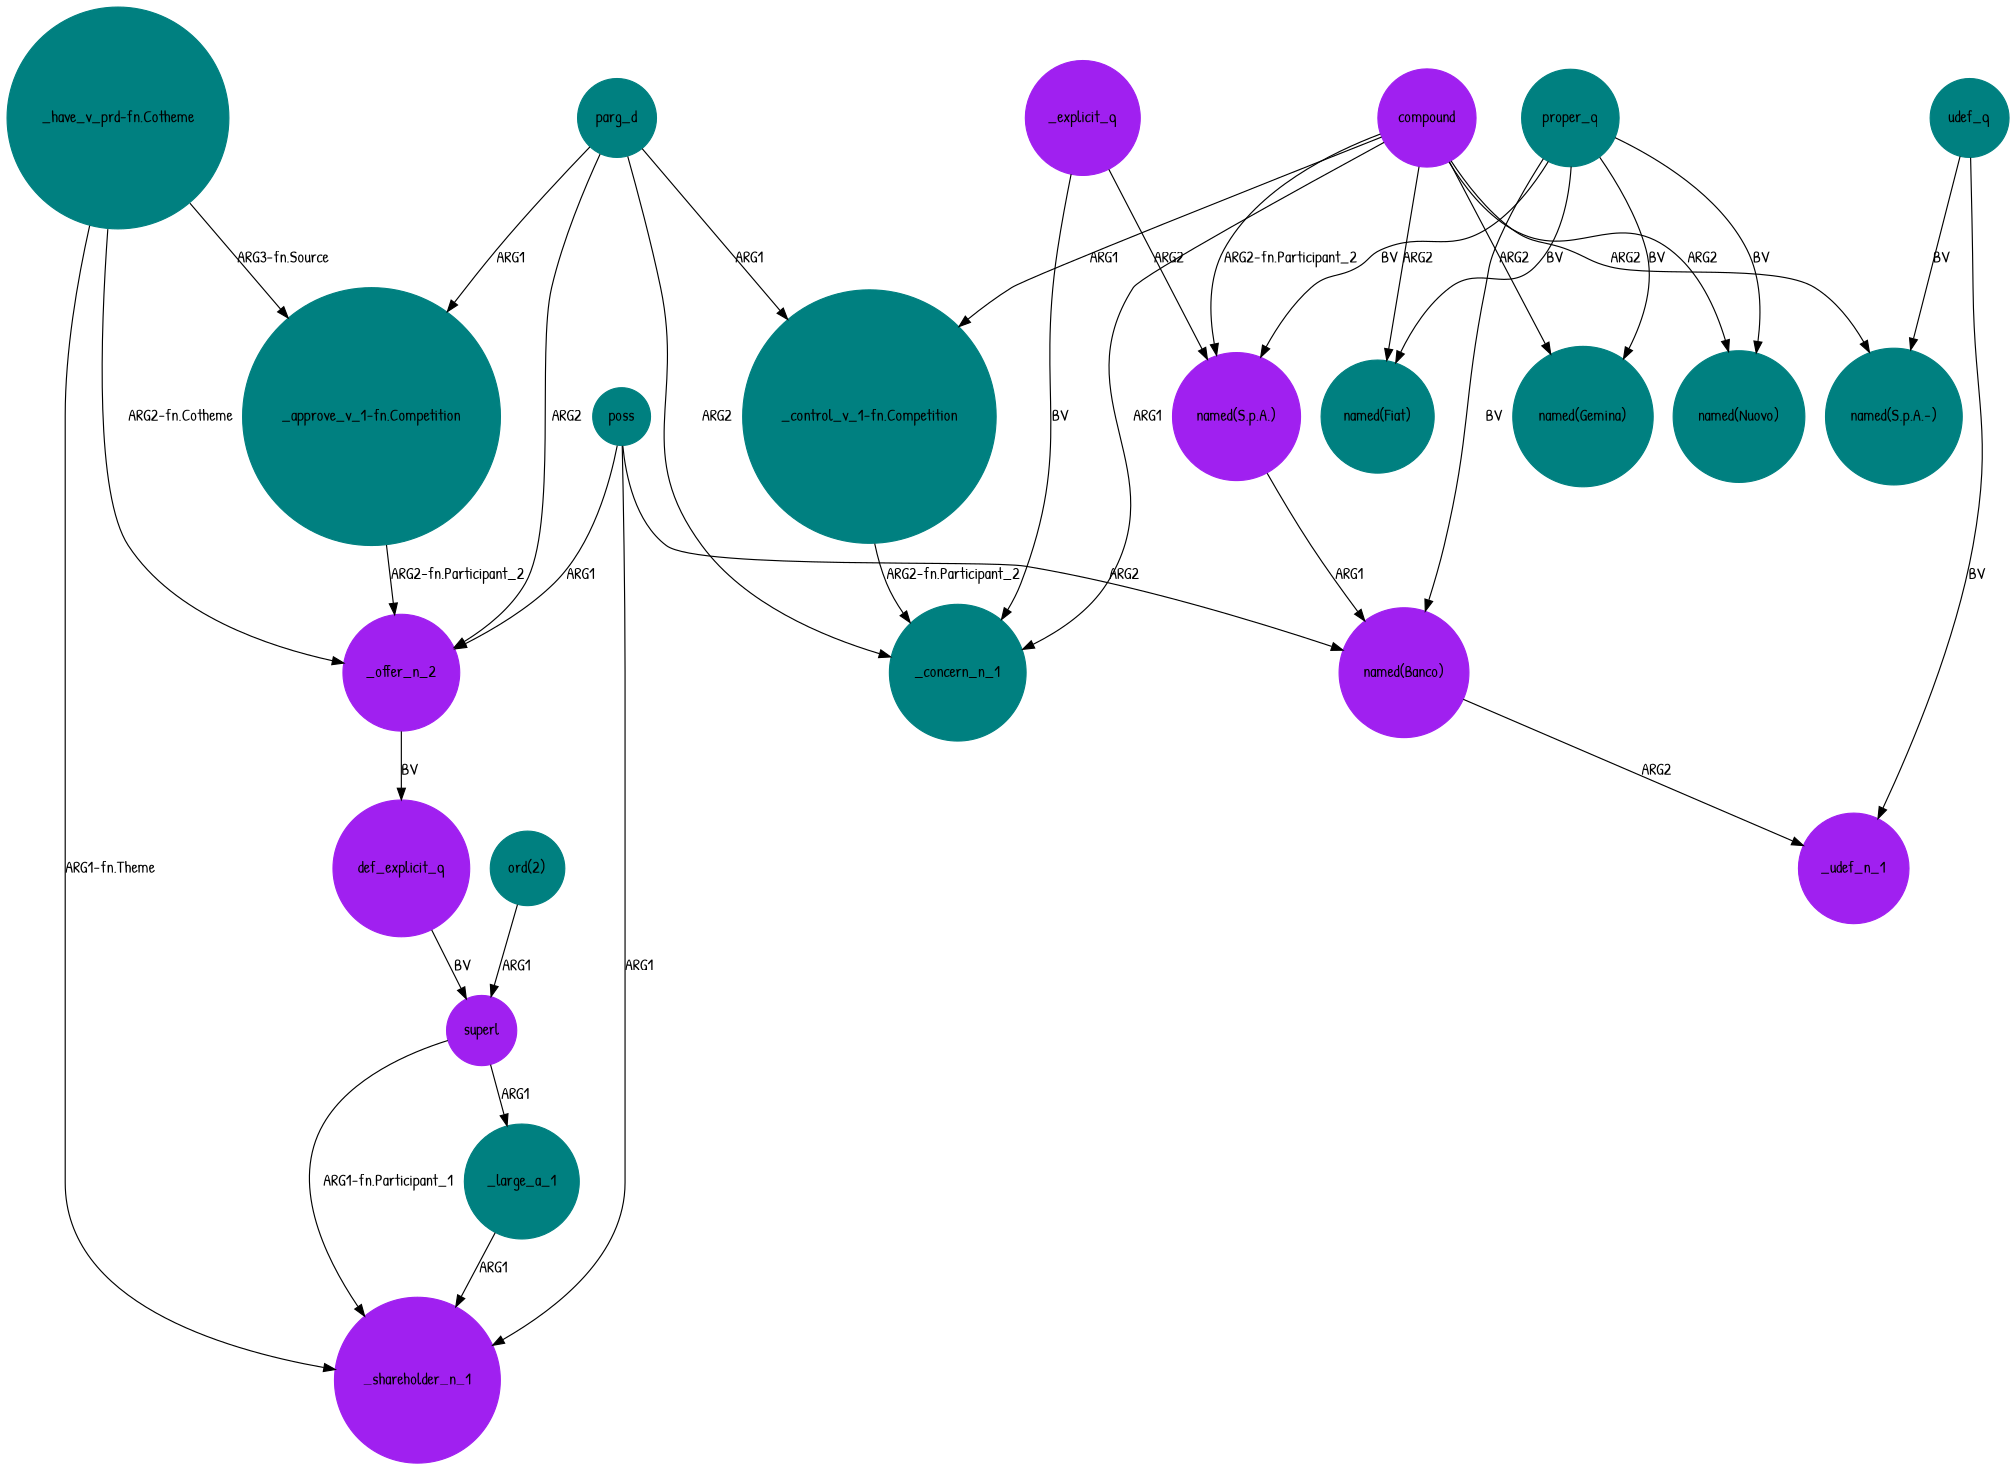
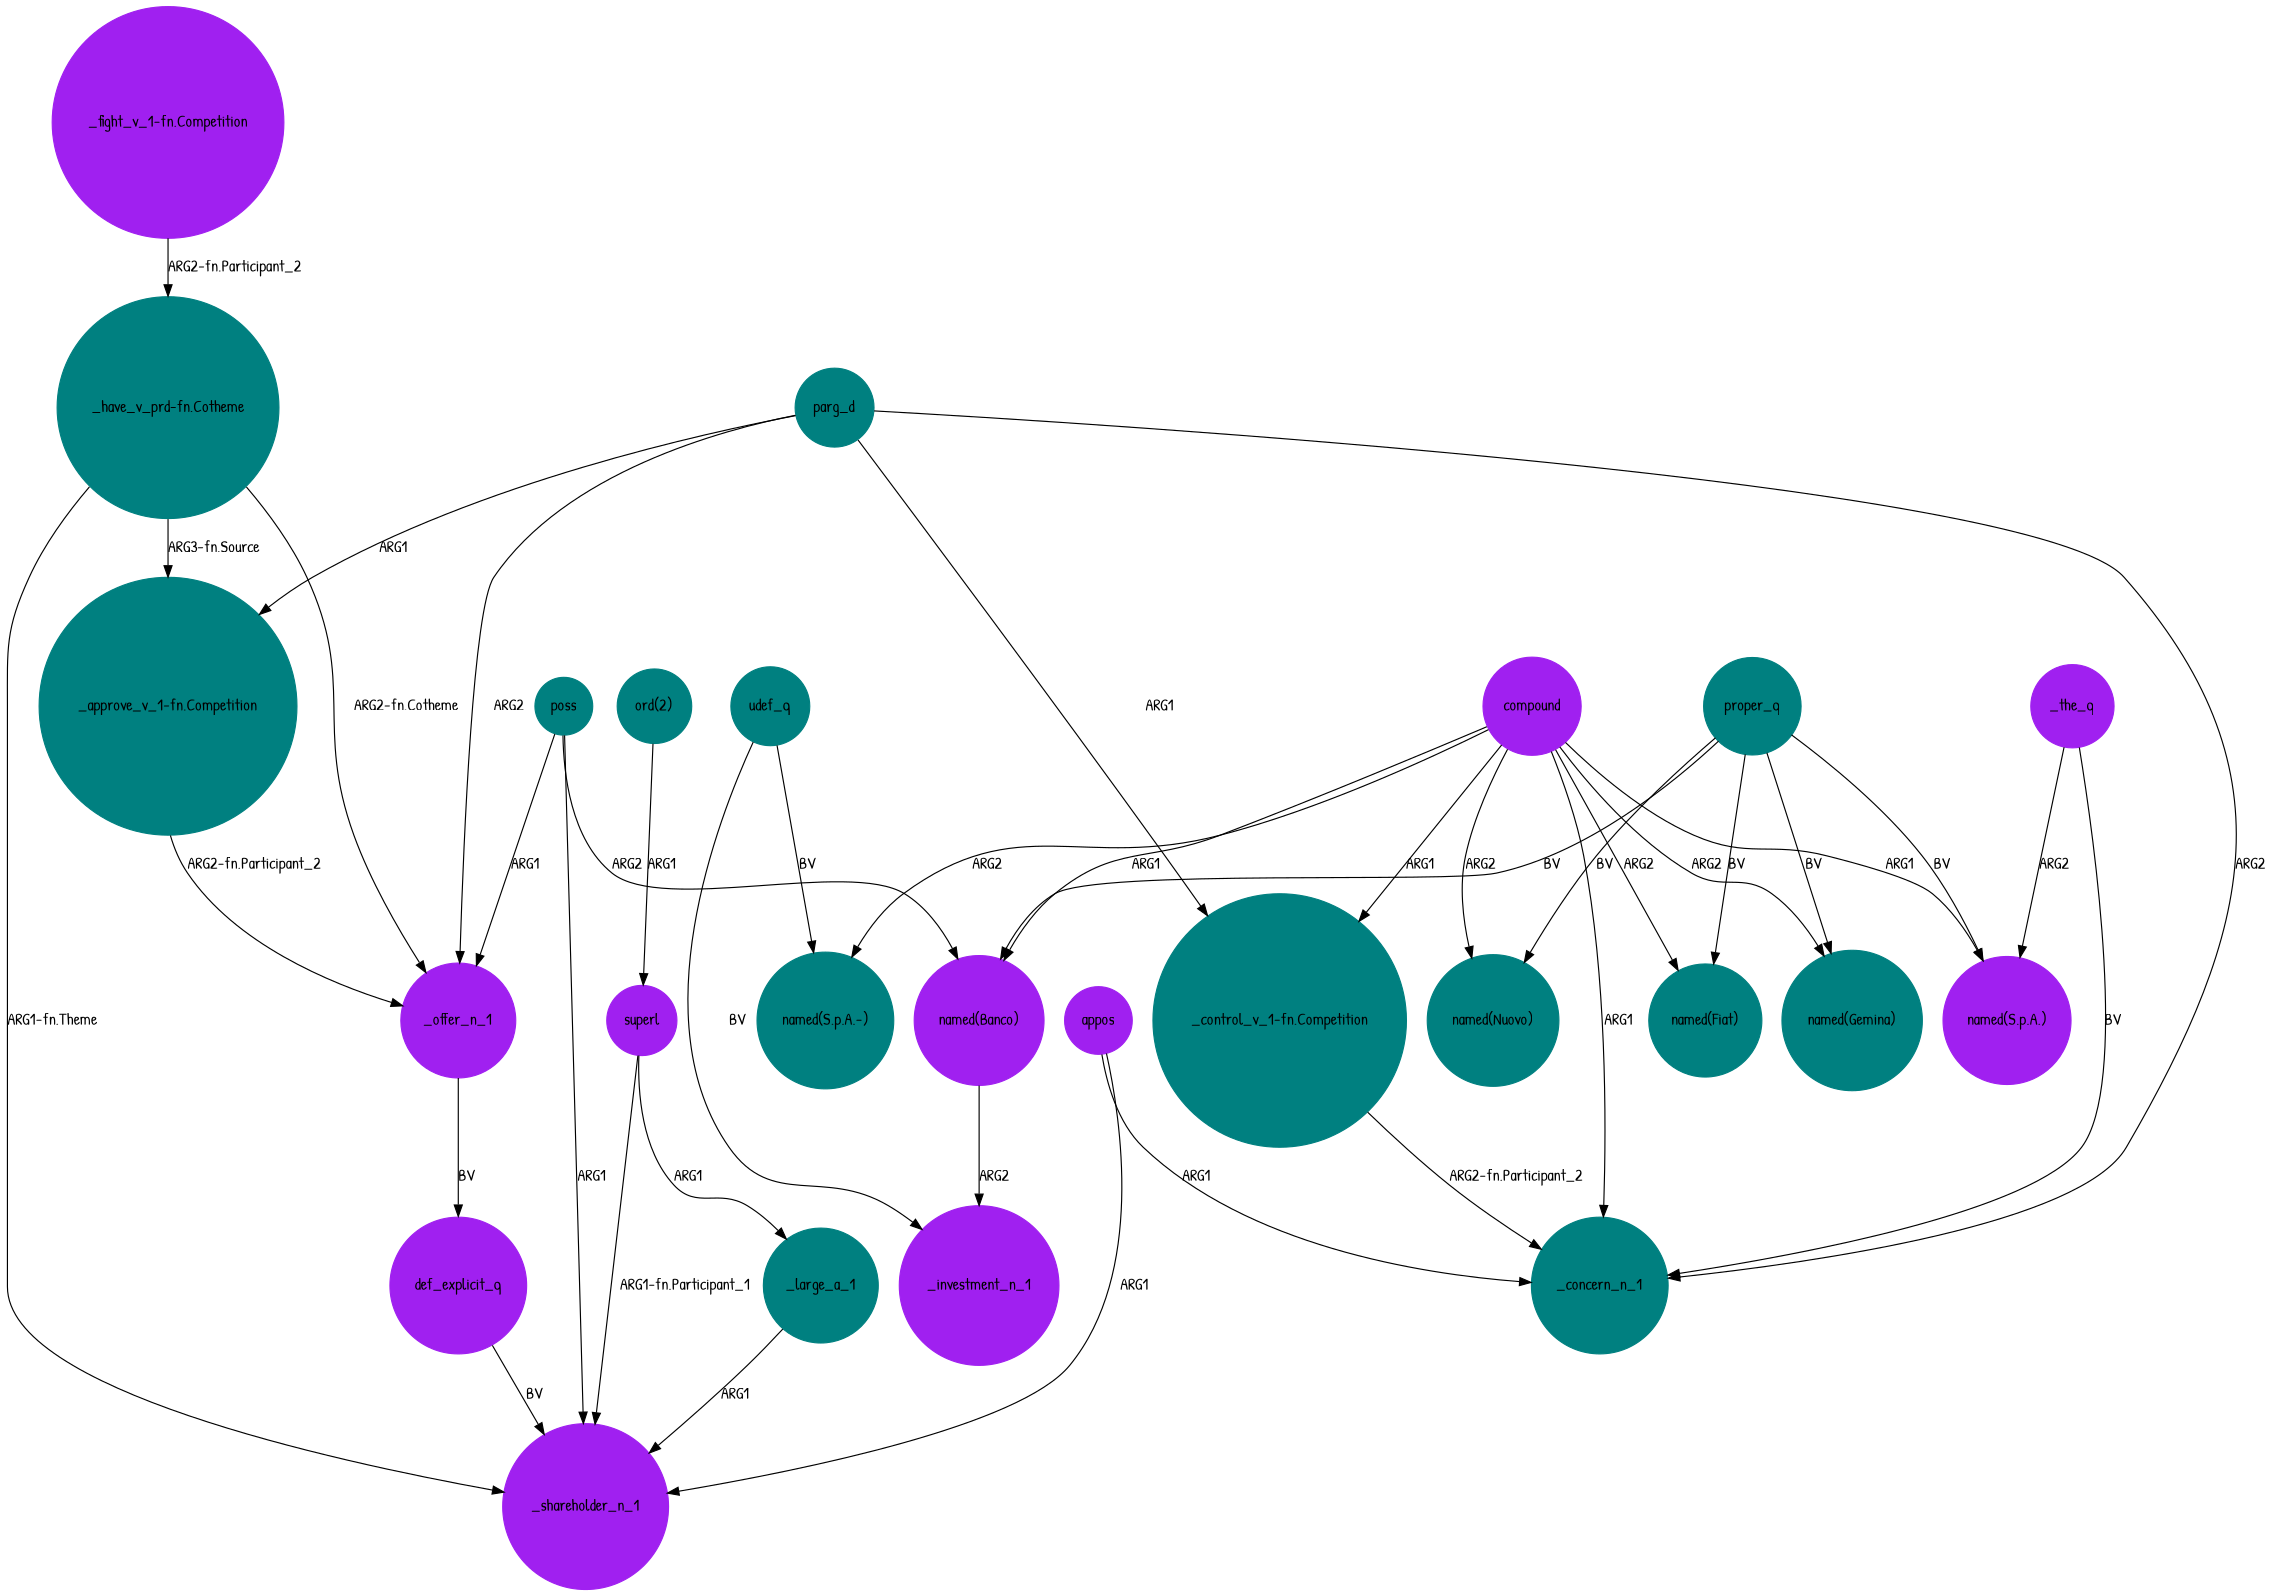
  digraph {
    fontname="Patrick Hand"
    node [color=teal fontname="Patrick Hand" shape=circle style=filled]
    edge [fontname="Patrick Hand"]
-   _offer_n_1 [color=purple label=_offer_n_2]
+   _offer_n_1 [color=purple]
    poss
    "named(Banco)" [color=purple]
    _shareholder_n_1 [color=purple]
    def_explicit_q [color=purple]
-   _investment_n_1 [color=purple label=_udef_n_1]
+   _investment_n_1 [color=purple]
    compound [color=purple]
    "named(S.p.A.)" [color=purple]
    "named(S.p.A.-)"
    "named(Nuovo)"
    "named(Gemina)"
    _concern_n_1
    "named(Fiat)"
    "_control_v_1-fn.Competition"
    parg_d
    "_approve_v_1-fn.Competition"
+   appos [color=purple]
    "_have_v_prd-fn.Cotheme"
    proper_q
-   _the_q [color=purple label=_explicit_q]
+   _the_q [color=purple]
+   "_fight_v_1-fn.Competition" [color=purple]
    _large_a_1
    superl [color=purple]
    "ord(2)"
    udef_q
    _offer_n_1 -> def_explicit_q [label=BV]
    poss -> _offer_n_1 [label=ARG1]
    poss -> "named(Banco)" [label=ARG2]
    poss -> _shareholder_n_1 [label=ARG1]
    "named(Banco)" -> _investment_n_1 [label=ARG2]
-   def_explicit_q -> superl [label=BV]
-   "named(S.p.A.)" -> "named(Banco)" [label=ARG1]
-   compound -> "named(S.p.A.)" [label="ARG2-fn.Participant_2"]
+   def_explicit_q -> _shareholder_n_1 [label=BV]
+   compound -> "named(Banco)" [label=ARG1]
+   compound -> "named(S.p.A.)" [label=ARG1]
    compound -> "named(S.p.A.-)" [label=ARG2]
    compound -> "named(Nuovo)" [label=ARG2]
    compound -> "named(Gemina)" [label=ARG2]
    compound -> _concern_n_1 [label=ARG1]
    compound -> "named(Fiat)" [label=ARG2]
    compound -> "_control_v_1-fn.Competition" [label=ARG1]
    "_control_v_1-fn.Competition" -> _concern_n_1 [label="ARG2-fn.Participant_2"]
    parg_d -> _offer_n_1 [label=ARG2]
    parg_d -> _concern_n_1 [label=ARG2]
    parg_d -> "_control_v_1-fn.Competition" [label=ARG1]
    parg_d -> "_approve_v_1-fn.Competition" [label=ARG1]
    "_approve_v_1-fn.Competition" -> _offer_n_1 [label="ARG2-fn.Participant_2"]
+   appos -> _shareholder_n_1 [label=ARG1]
+   appos -> _concern_n_1 [label=ARG1]
    "_have_v_prd-fn.Cotheme" -> _offer_n_1 [label="ARG2-fn.Cotheme"]
    "_have_v_prd-fn.Cotheme" -> _shareholder_n_1 [label="ARG1-fn.Theme"]
    "_have_v_prd-fn.Cotheme" -> "_approve_v_1-fn.Competition" [label="ARG3-fn.Source"]
    proper_q -> "named(Banco)" [label=BV]
    proper_q -> "named(S.p.A.)" [label=BV]
    proper_q -> "named(Nuovo)" [label=BV]
    proper_q -> "named(Gemina)" [label=BV]
    proper_q -> "named(Fiat)" [label=BV]
    _the_q -> "named(S.p.A.)" [label=ARG2]
    _the_q -> _concern_n_1 [label=BV]
+   "_fight_v_1-fn.Competition" -> "_have_v_prd-fn.Cotheme" [label="ARG2-fn.Participant_2"]
    _large_a_1 -> _shareholder_n_1 [label=ARG1]
    superl -> _shareholder_n_1 [label="ARG1-fn.Participant_1"]
    superl -> _large_a_1 [label=ARG1]
    "ord(2)" -> superl [label=ARG1]
    udef_q -> _investment_n_1 [label=BV]
    udef_q -> "named(S.p.A.-)" [label=BV]
  }
